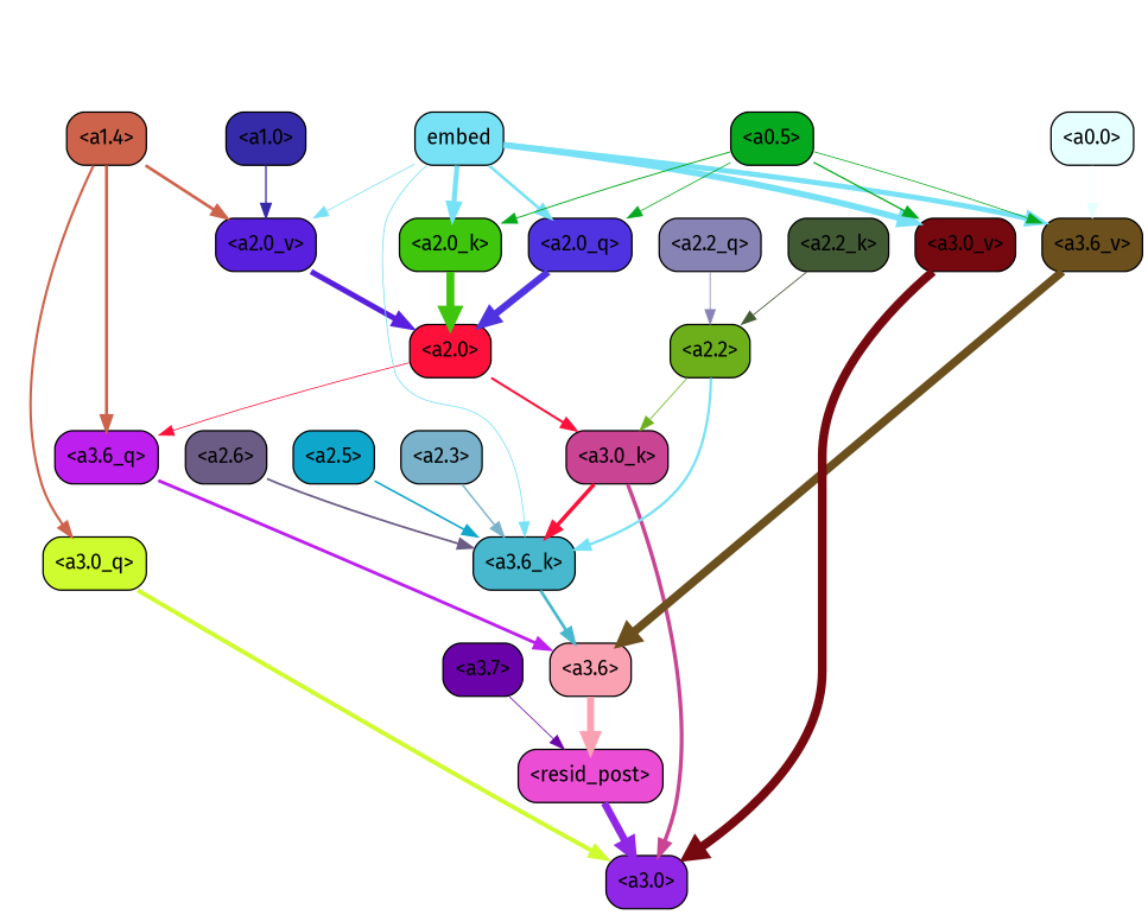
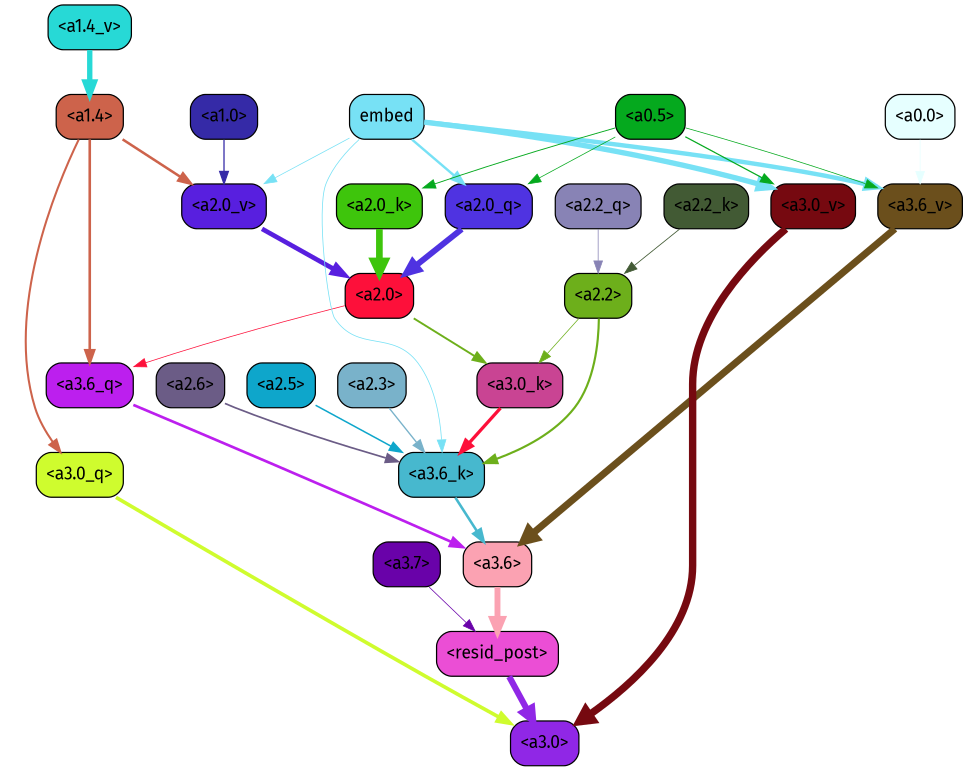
  strict digraph {
    fontname="Fira Sans"
    splines=true
    node [color=black fontname="Fira Sans" shape=box style="filled, rounded"]
    edge [color="#77e1f5" fontname="Fira Sans" penwidth=0.6]
    "<a3.7>" [fillcolor="#6902a9"]
    "<resid_post>" [fillcolor="#eb4ed5"]
    "<a3.0>" [fillcolor="#9027e6"]
    "<a3.6>" [fillcolor="#fba2b2"]
    "<a3.6_q>" [fillcolor="#bc1fee"]
    "<a3.0_q>" [fillcolor="#cffc2e"]
    "<a3.6_k>" [fillcolor="#47b8ce"]
    "<a3.0_k>" [fillcolor="#c94493"]
    "<a3.6_v>" [fillcolor="#6b4f1c"]
    "<a3.0_v>" [fillcolor="#760910"]
    "<a2.0>" [fillcolor="#fd103a"]
    "<a1.4>" [fillcolor="#cd634b"]
    "<a2.0_v>" [fillcolor="#581fdf"]
    "<a2.6>" [fillcolor="#6b5c86"]
    "<a2.5>" [fillcolor="#0ea6cb"]
    "<a2.3>" [fillcolor="#79b2ca"]
    "<a2.2>" [fillcolor="#6daf1b"]
    embed [fillcolor="#77e1f5"]
    "<a2.0_q>" [fillcolor="#4f33e1"]
    "<a2.0_k>" [fillcolor="#3ec50c"]
    "<a0.5>" [fillcolor="#05a91e"]
    "<a0.0>" [fillcolor="#e6ffff"]
    "<a2.2_q>" [fillcolor="#8883b5"]
    "<a2.2_k>" [fillcolor="#425a34"]
    "<a1.0>" [fillcolor="#352aa7"]
+   "<a1.4_v>" [fillcolor="#27d9d6"]
    "<a3.7>" -> "<resid_post>" [color="#6902a9"]
    "<resid_post>" -> "<a3.0>" [color="#9027e6" penwidth=5.004031300544739]
    "<a3.6>" -> "<resid_post>" [color="#fba2b2" penwidth=4.748674273490906]
    "<a3.6_q>" -> "<a3.6>" [color="#bc1fee" penwidth=2.1656854450702667]
    "<a3.0_q>" -> "<a3.0>" [color="#cffc2e" penwidth=2.95696559548378]
    "<a3.6_k>" -> "<a3.6>" [color="#47b8ce" penwidth=2.086437076330185]
-   "<a3.0_k>" -> "<a3.0>" [color="#c94493" penwidth=2.5988530814647675]
    "<a3.0_k>" -> "<a3.6_k>" [color="#fd103a" penwidth=2.6423546075820923]
    "<a3.6_v>" -> "<a3.6>" [color="#6b4f1c" penwidth=5.669987380504608]
    "<a3.0_v>" -> "<a3.0>" [color="#760910" penwidth=5.9515902400016785]
    "<a2.0>" -> "<a3.6_q>" [color="#fd103a"]
-   "<a2.0>" -> "<a3.0_k>" [color="#fd103a" penwidth=1.5482127666473389]
+   "<a2.0>" -> "<a3.0_k>" [color="#6daf1b" penwidth=1.5482127666473389]
    "<a1.4>" -> "<a3.6_q>" [color="#cd634b" penwidth=2.1035547256469727]
    "<a1.4>" -> "<a3.0_q>" [color="#cd634b" penwidth=1.6541699171066284]
    "<a1.4>" -> "<a2.0_v>" [color="#cd634b" penwidth=2.048949420452118]
    "<a2.0_v>" -> "<a2.0>" [color="#581fdf" penwidth=3.76983106136322]
    "<a2.6>" -> "<a3.6_k>" [color="#6b5c86" penwidth=1.3718644380569458]
    "<a2.5>" -> "<a3.6_k>" [color="#0ea6cb" penwidth=1.231603980064392]
    "<a2.3>" -> "<a3.6_k>" [color="#79b2ca" penwidth=1.1117559671401978]
-   "<a2.2>" -> "<a3.6_k>" [penwidth=1.7315057516098022]
+   "<a2.2>" -> "<a3.6_k>" [color="#6daf1b" penwidth=1.7315057516098022]
    "<a2.2>" -> "<a3.0_k>" [color="#6daf1b"]
    embed -> "<a3.6_k>" [penwidth=0.6229734420776367]
    embed -> "<a3.6_v>" [penwidth=3.56406831741333]
    embed -> "<a3.0_v>" [penwidth=4.293717980384827]
    embed -> "<a2.0_v>"
    embed -> "<a2.0_q>" [penwidth=1.9479764699935913]
-   embed -> "<a2.0_k>" [penwidth=3.348647713661194]
    "<a2.0_q>" -> "<a2.0>" [color="#4f33e1" penwidth=4.801594913005829]
    "<a2.0_k>" -> "<a2.0>" [color="#3ec50c" penwidth=5.364346981048584]
    "<a0.5>" -> "<a3.6_v>" [color="#05a91e"]
    "<a0.5>" -> "<a3.0_v>" [color="#05a91e" penwidth=0.9916514158248901]
    "<a0.5>" -> "<a2.0_q>" [color="#05a91e"]
    "<a0.5>" -> "<a2.0_k>" [color="#05a91e" penwidth=0.7479127645492554]
    "<a0.0>" -> "<a3.6_v>" [color="#e6ffff"]
    "<a2.2_q>" -> "<a2.2>" [color="#8883b5" penwidth=0.6068362593650818]
    "<a2.2_k>" -> "<a2.2>" [color="#425a34" penwidth=0.6648573875427246]
    "<a1.0>" -> "<a2.0_v>" [color="#352aa7" penwidth=1.0333166718482971]
+   "<a1.4_v>" -> "<a1.4>" [color="#27d9d6" penwidth=4.295930981636047]
  }
